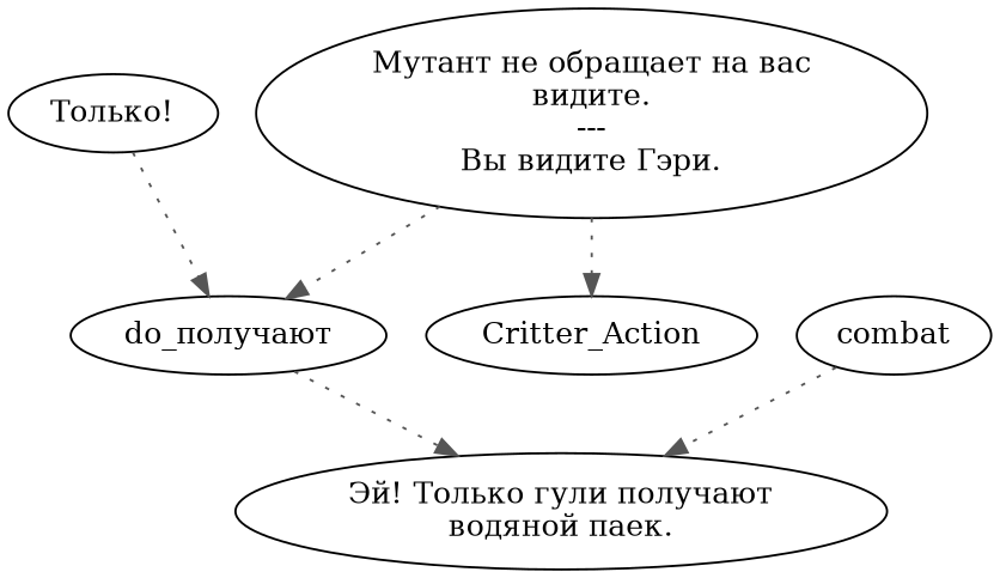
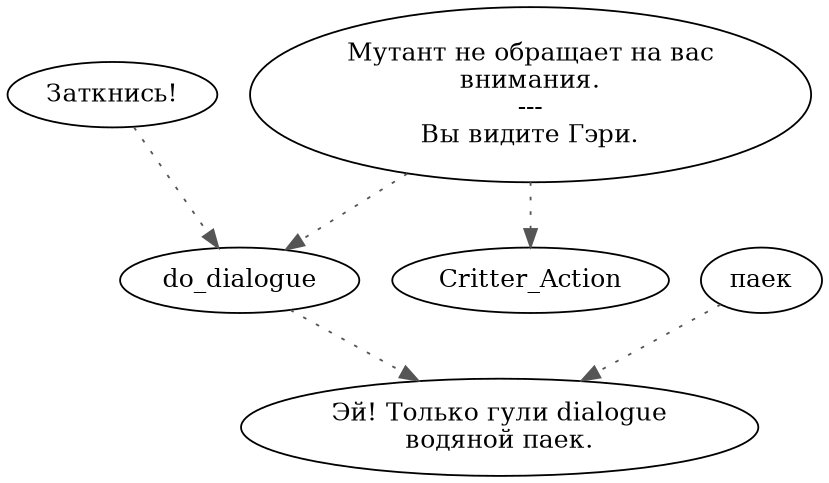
  digraph {
    fontname="DejaVu Serif"
    node [color="#000000" fillcolor="#FFFFFF" fontname="DejaVu Serif" style=filled]
    edge [color="#555555" fontname="DejaVu Serif" style=dotted]
-   n1 [label="Мутант не обращает на вас\nвидите.\n---\nВы видите Гэри."]
-   do_dialogue [label="do_получают"]
+   n1 [label="Мутант не обращает на вас\nвнимания.\n---\nВы видите Гэри."]
+   do_dialogue
    Critter_Action
-   n4 [label="Эй! Только гули получают\nводяной паек."]
-   n5 [label="Только!"]
-   combat
+   n4 [label="Эй! Только гули dialogue\nводяной паек."]
+   n5 [label="Заткнись!"]
+   combat [label="паек"]
    n1 -> do_dialogue
    n1 -> Critter_Action
    do_dialogue -> n4
    n5 -> do_dialogue
    combat -> n4
  }
